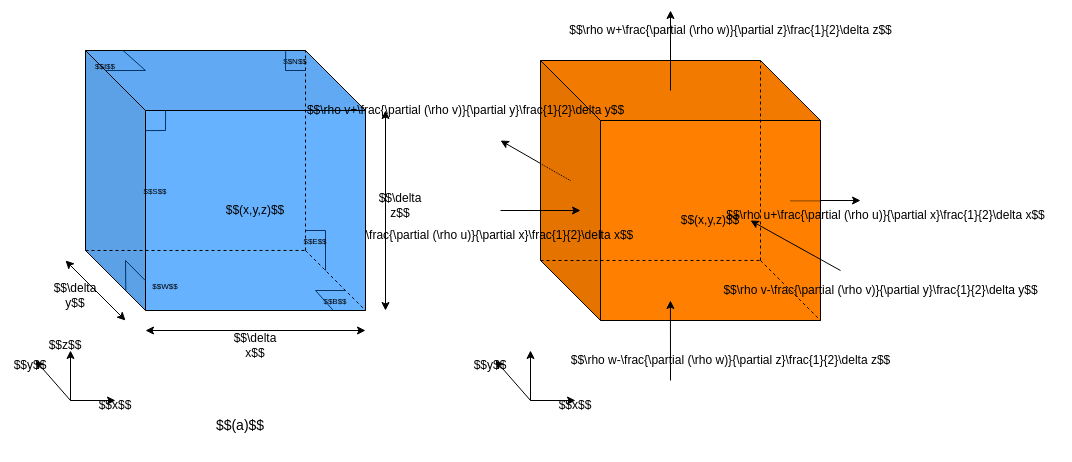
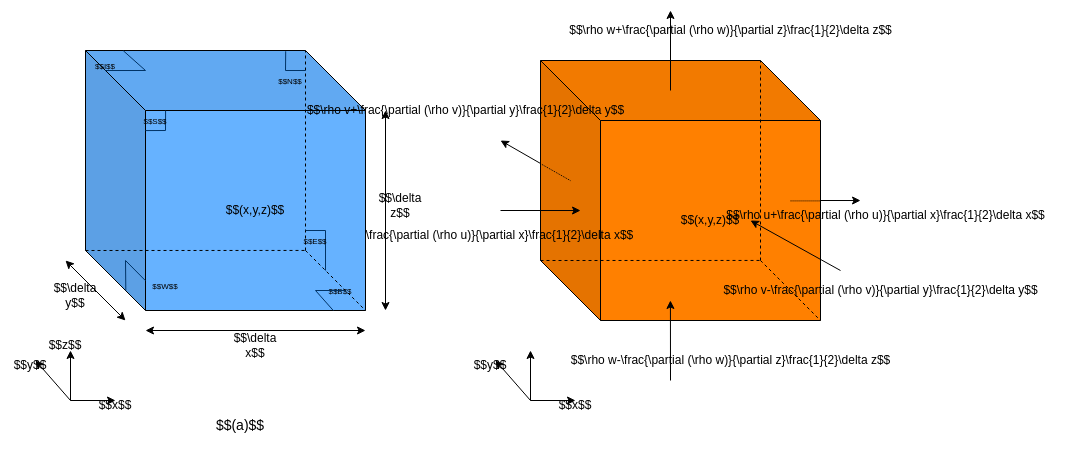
  <mxCell id="0" />
  <mxCell id="1" parent="0" />
  <mxCell id="2" value="" style="group" parent="1" vertex="1" connectable="0"><mxGeometry x="540" y="60" width="280" height="260" as="geometry" /></mxCell>
  <mxCell id="3" value="$$(x,y,z)$$" style="shape=cube;whiteSpace=wrap;html=1;boundedLbl=1;backgroundOutline=1;darkOpacity=0.05;darkOpacity2=0.1;shadow=0;size=60;strokeColor=#000000;fillColor=#FF8000;" parent="2" vertex="1"><mxGeometry width="280" height="260" as="geometry" /></mxCell>
  <mxCell id="4" value="" style="endArrow=none;dashed=1;html=1;rounded=0;exitX=0;exitY=0;exitDx=0;exitDy=200;exitPerimeter=0;entryX=0.786;entryY=0.769;entryDx=0;entryDy=0;entryPerimeter=0;" parent="2" source="3" target="3" edge="1"><mxGeometry width="50" height="50" relative="1" as="geometry"><mxPoint x="350" y="250" as="sourcePoint" /><mxPoint x="340" y="170" as="targetPoint" /></mxGeometry></mxCell>
  <mxCell id="5" value="" style="endArrow=none;dashed=1;html=1;rounded=0;entryX=0;entryY=0;entryDx=220;entryDy=0;entryPerimeter=0;" parent="2" target="3" edge="1"><mxGeometry width="50" height="50" relative="1" as="geometry"><mxPoint x="220" y="200" as="sourcePoint" /><mxPoint x="290" y="140" as="targetPoint" /></mxGeometry></mxCell>
  <mxCell id="6" value="" style="endArrow=none;dashed=1;html=1;rounded=0;entryX=1;entryY=1;entryDx=0;entryDy=0;entryPerimeter=0;" parent="2" target="3" edge="1"><mxGeometry width="50" height="50" relative="1" as="geometry"><mxPoint x="220" y="200" as="sourcePoint" /><mxPoint x="290" y="140" as="targetPoint" /></mxGeometry></mxCell>
  <mxCell id="7" value="" style="shape=image;html=1;verticalAlign=top;verticalLabelPosition=bottom;labelBackgroundColor=#ffffff;imageAspect=0;aspect=fixed;image=https://cdn4.iconfinder.com/data/icons/essential-app-2/16/record-round-circle-dot-128.png;shadow=1;strokeColor=#000000;fillColor=#000000;gradientColor=none;" parent="2" vertex="1"><mxGeometry x="130" y="150" width="10" height="10" as="geometry" /></mxCell>
  <mxCell id="8" value="" style="endArrow=classic;html=1;rounded=0;fontSize=12;strokeColor=#000000;" parent="2" edge="1"><mxGeometry width="50" height="50" relative="1" as="geometry"><mxPoint x="130" y="30" as="sourcePoint" /><mxPoint x="130" y="-50" as="targetPoint" /></mxGeometry></mxCell>
  <mxCell id="9" value="" style="endArrow=classic;html=1;rounded=0;fontSize=12;strokeColor=#000000;" parent="2" edge="1"><mxGeometry width="50" height="50" relative="1" as="geometry"><mxPoint x="300" y="210" as="sourcePoint" /><mxPoint x="210" y="160" as="targetPoint" /></mxGeometry></mxCell>
  <mxCell id="10" value="" style="endArrow=none;dashed=1;html=1;rounded=0;fontSize=12;strokeColor=#000000;entryX=0.107;entryY=0.462;entryDx=0;entryDy=0;entryPerimeter=0;exitX=-0.001;exitY=0.396;exitDx=0;exitDy=0;exitPerimeter=0;dashPattern=1 1;" parent="2" source="3" target="3" edge="1"><mxGeometry width="50" height="50" relative="1" as="geometry"><mxPoint x="-50" y="120" as="sourcePoint" /><mxPoint y="70" as="targetPoint" /></mxGeometry></mxCell>
  <mxCell id="11" value="" style="endArrow=none;dashed=1;html=1;rounded=0;fontSize=12;strokeColor=#000000;entryX=1;entryY=0.54;entryDx=0;entryDy=0;entryPerimeter=0;exitX=0.893;exitY=0.54;exitDx=0;exitDy=0;exitPerimeter=0;dashPattern=1 1;" parent="2" source="3" target="3" edge="1"><mxGeometry width="50" height="50" relative="1" as="geometry"><mxPoint x="9.72" y="112.96" as="sourcePoint" /><mxPoint x="39.96" y="130.12" as="targetPoint" /></mxGeometry></mxCell>
  <mxCell id="12" value="" style="endArrow=classic;html=1;rounded=0;fontSize=12;strokeColor=#000000;entryX=0.143;entryY=0.577;entryDx=0;entryDy=0;entryPerimeter=0;" parent="1" target="3" edge="1"><mxGeometry width="50" height="50" relative="1" as="geometry"><mxPoint x="500" y="210" as="sourcePoint" /><mxPoint x="470" y="220" as="targetPoint" /></mxGeometry></mxCell>
  <mxCell id="13" value="" style="endArrow=classic;html=1;rounded=0;fontSize=12;strokeColor=#000000;entryX=0.464;entryY=0.923;entryDx=0;entryDy=0;entryPerimeter=0;" parent="1" target="3" edge="1"><mxGeometry width="50" height="50" relative="1" as="geometry"><mxPoint x="670" y="380" as="sourcePoint" /><mxPoint x="670" y="310" as="targetPoint" /></mxGeometry></mxCell>
  <mxCell id="14" value="" style="endArrow=classic;html=1;rounded=0;fontSize=12;strokeColor=#000000;exitX=0;exitY=0.396;exitDx=0;exitDy=0;exitPerimeter=0;" parent="1" source="3" edge="1"><mxGeometry width="50" height="50" relative="1" as="geometry"><mxPoint x="530" y="190" as="sourcePoint" /><mxPoint x="500" y="140" as="targetPoint" /></mxGeometry></mxCell>
  <mxCell id="15" value="" style="endArrow=classic;html=1;rounded=0;fontSize=12;strokeColor=#000000;entryX=0.143;entryY=0.577;entryDx=0;entryDy=0;entryPerimeter=0;" parent="1" edge="1"><mxGeometry width="50" height="50" relative="1" as="geometry"><mxPoint x="820" y="200" as="sourcePoint" /><mxPoint x="860.04" y="200.02" as="targetPoint" /></mxGeometry></mxCell>
  <mxCell id="16" value="$$\rho w-\frac{\partial (\rho w)}{\partial z}\frac{1}{2}\delta z$$" style="text;html=1;align=center;verticalAlign=middle;resizable=0;points=[];autosize=1;strokeColor=none;fillColor=none;fontSize=12;" parent="1" vertex="1"><mxGeometry x="560" y="350" width="340" height="20" as="geometry" /></mxCell>
  <mxCell id="17" value="$$\rho v-\frac{\partial (\rho v)}{\partial y}\frac{1}{2}\delta y$$" style="text;html=1;align=center;verticalAlign=middle;resizable=0;points=[];autosize=1;strokeColor=none;fillColor=none;fontSize=12;" parent="1" vertex="1"><mxGeometry x="715" y="280" width="330" height="20" as="geometry" /></mxCell>
  <mxCell id="18" value="$$\rho u+\frac{\partial (\rho u)}{\partial x}\frac{1}{2}\delta x$$" style="text;html=1;align=center;verticalAlign=middle;resizable=0;points=[];autosize=1;strokeColor=none;fillColor=none;fontSize=12;" parent="1" vertex="1"><mxGeometry x="720" y="205" width="330" height="20" as="geometry" /></mxCell>
  <mxCell id="19" value="$$\rho w+\frac{\partial (\rho w)}{\partial z}\frac{1}{2}\delta z$$" style="text;html=1;align=center;verticalAlign=middle;resizable=0;points=[];autosize=1;strokeColor=none;fillColor=none;fontSize=12;" parent="1" vertex="1"><mxGeometry x="560" y="20" width="340" height="20" as="geometry" /></mxCell>
  <mxCell id="20" value="$$\rho u-\frac{\partial (\rho u)}{\partial x}\frac{1}{2}\delta x$$" style="text;html=1;align=center;verticalAlign=middle;resizable=0;points=[];autosize=1;strokeColor=none;fillColor=none;fontSize=12;" parent="1" vertex="1"><mxGeometry x="310" y="225" width="330" height="20" as="geometry" /></mxCell>
  <mxCell id="21" value="" style="group" parent="1" vertex="1" connectable="0"><mxGeometry x="20" y="50" width="390" height="370" as="geometry" /></mxCell>
  <mxCell id="22" value="" style="group" parent="21" vertex="1" connectable="0"><mxGeometry x="65" width="280" height="260" as="geometry" /></mxCell>
  <mxCell id="23" value="$$(x,y,z)$$" style="shape=cube;whiteSpace=wrap;html=1;boundedLbl=1;backgroundOutline=1;darkOpacity=0.05;darkOpacity2=0.1;shadow=0;size=60;strokeColor=#000000;gradientColor=none;fillColor=#66B2FF;" parent="22" vertex="1"><mxGeometry width="280" height="260" as="geometry" /></mxCell>
  <mxCell id="24" value="" style="endArrow=none;dashed=1;html=1;rounded=0;exitX=0;exitY=0;exitDx=0;exitDy=200;exitPerimeter=0;entryX=0.786;entryY=0.769;entryDx=0;entryDy=0;entryPerimeter=0;" parent="22" source="23" target="23" edge="1"><mxGeometry width="50" height="50" relative="1" as="geometry"><mxPoint x="350" y="250" as="sourcePoint" /><mxPoint x="340" y="170" as="targetPoint" /></mxGeometry></mxCell>
  <mxCell id="25" value="" style="endArrow=none;dashed=1;html=1;rounded=0;entryX=0;entryY=0;entryDx=220;entryDy=0;entryPerimeter=0;" parent="22" target="23" edge="1"><mxGeometry width="50" height="50" relative="1" as="geometry"><mxPoint x="220" y="200" as="sourcePoint" /><mxPoint x="290" y="140" as="targetPoint" /></mxGeometry></mxCell>
  <mxCell id="26" value="" style="endArrow=none;dashed=1;html=1;rounded=0;entryX=1;entryY=1;entryDx=0;entryDy=0;entryPerimeter=0;" parent="22" target="23" edge="1"><mxGeometry width="50" height="50" relative="1" as="geometry"><mxPoint x="220" y="200" as="sourcePoint" /><mxPoint x="290" y="140" as="targetPoint" /></mxGeometry></mxCell>
  <mxCell id="27" value="" style="shape=image;html=1;verticalAlign=top;verticalLabelPosition=bottom;labelBackgroundColor=#ffffff;imageAspect=0;aspect=fixed;image=https://cdn4.iconfinder.com/data/icons/essential-app-2/16/record-round-circle-dot-128.png;shadow=1;strokeColor=#000000;fillColor=#000000;gradientColor=none;" parent="22" vertex="1"><mxGeometry x="130" y="150" width="10" height="10" as="geometry" /></mxCell>
  <mxCell id="28" value="" style="endArrow=none;html=1;rounded=0;strokeColor=#003366;exitX=0.135;exitY=0.001;exitDx=0;exitDy=0;exitPerimeter=0;entryX=0.071;entryY=0.077;entryDx=0;entryDy=0;entryPerimeter=0;" parent="22" source="23" target="23" edge="1"><mxGeometry width="50" height="50" relative="1" as="geometry"><mxPoint x="150" y="30" as="sourcePoint" /><mxPoint x="-10" y="10" as="targetPoint" /><Array as="points"><mxPoint x="60" y="20" /></Array></mxGeometry></mxCell>
  <mxCell id="29" value="" style="endArrow=none;html=1;rounded=0;strokeColor=#003366;entryX=0.286;entryY=0.231;entryDx=0;entryDy=0;entryPerimeter=0;exitX=0.214;exitY=0.308;exitDx=0;exitDy=0;exitPerimeter=0;" parent="22" source="23" target="23" edge="1"><mxGeometry width="50" height="50" relative="1" as="geometry"><mxPoint x="210" y="140" as="sourcePoint" /><mxPoint x="260" y="90" as="targetPoint" /><Array as="points"><mxPoint x="80" y="80" /></Array></mxGeometry></mxCell>
  <mxCell id="30" value="" style="endArrow=none;html=1;rounded=0;strokeColor=#003366;exitX=0.144;exitY=0.923;exitDx=0;exitDy=0;exitPerimeter=0;entryX=0.214;entryY=0.885;entryDx=0;entryDy=0;entryPerimeter=0;" parent="22" source="23" target="23" edge="1"><mxGeometry width="50" height="50" relative="1" as="geometry"><mxPoint x="60" y="190" as="sourcePoint" /><mxPoint x="110" y="140" as="targetPoint" /><Array as="points"><mxPoint x="40" y="210" /></Array></mxGeometry></mxCell>
  <mxCell id="31" value="" style="endArrow=none;html=1;rounded=0;strokeColor=#003366;" parent="22" edge="1"><mxGeometry width="50" height="50" relative="1" as="geometry"><mxPoint x="240" y="220" as="sourcePoint" /><mxPoint x="220" y="180" as="targetPoint" /><Array as="points"><mxPoint x="240" y="180" /></Array></mxGeometry></mxCell>
  <mxCell id="32" value="&lt;font style=&quot;font-size: 8px;&quot;&gt;$$E$$&lt;/font&gt;" style="text;html=1;strokeColor=none;fillColor=none;align=center;verticalAlign=middle;whiteSpace=wrap;rounded=0;shadow=1;" parent="22" vertex="1"><mxGeometry x="220" y="180" width="20" height="20" as="geometry" /></mxCell>
- <mxCell id="33" value="&lt;font style=&quot;font-size: 8px;&quot;&gt;$$B$$&lt;/font&gt;" style="text;html=1;strokeColor=none;fillColor=none;align=center;verticalAlign=middle;whiteSpace=wrap;rounded=0;shadow=1;" parent="22" vertex="1"><mxGeometry x="240" y="240" width="20" height="20" as="geometry" /></mxCell>
+ <mxCell id="33" value="&lt;font style=&quot;font-size: 8px;&quot;&gt;$$B$$&lt;/font&gt;" style="text;html=1;strokeColor=none;fillColor=none;align=center;verticalAlign=middle;whiteSpace=wrap;rounded=0;shadow=1;" parent="22" vertex="1"><mxGeometry x="245" y="230" width="20" height="20" as="geometry" /></mxCell>
  <mxCell id="34" value="&lt;font style=&quot;font-size: 8px;&quot;&gt;$$W$$&lt;/font&gt;" style="text;html=1;strokeColor=none;fillColor=none;align=center;verticalAlign=middle;whiteSpace=wrap;rounded=0;shadow=1;" parent="22" vertex="1"><mxGeometry x="70" y="225" width="20" height="20" as="geometry" /></mxCell>
- <mxCell id="35" value="&lt;font style=&quot;font-size: 8px;&quot;&gt;$$S$$&lt;/font&gt;" style="text;html=1;strokeColor=none;fillColor=none;align=center;verticalAlign=middle;whiteSpace=wrap;rounded=0;shadow=1;" parent="22" vertex="1"><mxGeometry x="60" y="130" width="20" height="20" as="geometry" /></mxCell>
- <mxCell id="36" value="&lt;font style=&quot;font-size: 8px;&quot;&gt;$$N$$&lt;/font&gt;" style="text;html=1;strokeColor=none;fillColor=none;align=center;verticalAlign=middle;whiteSpace=wrap;rounded=0;shadow=1;" parent="22" vertex="1"><mxGeometry x="200" width="20" height="20" as="geometry" /></mxCell>
+ <mxCell id="35" value="&lt;font style=&quot;font-size: 8px;&quot;&gt;$$S$$&lt;/font&gt;" style="text;html=1;strokeColor=none;fillColor=none;align=center;verticalAlign=middle;whiteSpace=wrap;rounded=0;shadow=1;" parent="22" vertex="1"><mxGeometry x="60" y="60" width="20" height="20" as="geometry" /></mxCell>
+ <mxCell id="36" value="&lt;font style=&quot;font-size: 8px;&quot;&gt;$$N$$&lt;/font&gt;" style="text;html=1;strokeColor=none;fillColor=none;align=center;verticalAlign=middle;whiteSpace=wrap;rounded=0;shadow=1;" parent="22" vertex="1"><mxGeometry x="195" y="20" width="20" height="20" as="geometry" /></mxCell>
  <mxCell id="37" value="&lt;font style=&quot;font-size: 8px;&quot;&gt;$$I$$&lt;/font&gt;" style="text;html=1;strokeColor=none;fillColor=none;align=center;verticalAlign=middle;whiteSpace=wrap;rounded=0;shadow=1;" parent="22" vertex="1"><mxGeometry x="10" y="5" width="20" height="20" as="geometry" /></mxCell>
  <mxCell id="38" value="" style="endArrow=none;html=1;rounded=0;strokeColor=#003366;entryX=0.715;entryY=0.003;entryDx=0;entryDy=0;entryPerimeter=0;" parent="21" target="23" edge="1"><mxGeometry width="50" height="50" relative="1" as="geometry"><mxPoint x="285" y="20" as="sourcePoint" /><mxPoint x="365" y="160" as="targetPoint" /><Array as="points"><mxPoint x="265" y="20" /></Array></mxGeometry></mxCell>
  <mxCell id="39" value="" style="endArrow=none;html=1;rounded=0;strokeColor=#003366;exitX=0.885;exitY=1;exitDx=0;exitDy=0;exitPerimeter=0;" parent="21" source="23" edge="1"><mxGeometry width="50" height="50" relative="1" as="geometry"><mxPoint x="315" y="260" as="sourcePoint" /><mxPoint x="325" y="240" as="targetPoint" /><Array as="points"><mxPoint x="295" y="240" /></Array></mxGeometry></mxCell>
  <mxCell id="40" value="" style="endArrow=classic;startArrow=classic;html=1;rounded=0;fontSize=8;strokeColor=#000000;" parent="21" edge="1"><mxGeometry width="50" height="50" relative="1" as="geometry"><mxPoint x="365" y="260" as="sourcePoint" /><mxPoint x="365" y="60" as="targetPoint" /></mxGeometry></mxCell>
  <mxCell id="41" value="" style="endArrow=classic;startArrow=classic;html=1;rounded=0;fontSize=8;strokeColor=#000000;" parent="21" edge="1"><mxGeometry width="50" height="50" relative="1" as="geometry"><mxPoint x="125" y="280" as="sourcePoint" /><mxPoint x="345" y="280" as="targetPoint" /></mxGeometry></mxCell>
  <mxCell id="42" value="" style="endArrow=classic;startArrow=classic;html=1;rounded=0;fontSize=8;strokeColor=#000000;" parent="21" edge="1"><mxGeometry width="50" height="50" relative="1" as="geometry"><mxPoint x="45" y="210" as="sourcePoint" /><mxPoint x="105" y="270" as="targetPoint" /></mxGeometry></mxCell>
  <mxCell id="43" value="&lt;font style=&quot;font-size: 12px;&quot;&gt;$$\delta z$$&lt;/font&gt;" style="text;html=1;strokeColor=none;fillColor=none;align=center;verticalAlign=middle;whiteSpace=wrap;rounded=0;shadow=1;fontSize=8;" parent="21" vertex="1"><mxGeometry x="370" y="140" width="20" height="30" as="geometry" /></mxCell>
  <mxCell id="44" value="&lt;font style=&quot;font-size: 12px;&quot;&gt;$$\delta x$$&lt;/font&gt;" style="text;html=1;strokeColor=none;fillColor=none;align=center;verticalAlign=middle;whiteSpace=wrap;rounded=0;shadow=1;fontSize=8;" parent="21" vertex="1"><mxGeometry x="225" y="280" width="20" height="30" as="geometry" /></mxCell>
  <mxCell id="45" value="&lt;font style=&quot;font-size: 12px;&quot;&gt;$$\delta y$$&lt;/font&gt;" style="text;html=1;strokeColor=none;fillColor=none;align=center;verticalAlign=middle;whiteSpace=wrap;rounded=0;shadow=1;fontSize=8;" parent="21" vertex="1"><mxGeometry x="45" y="230" width="20" height="30" as="geometry" /></mxCell>
  <mxCell id="46" value="" style="group" parent="21" vertex="1" connectable="0"><mxGeometry y="280" width="105" height="90" as="geometry" /></mxCell>
  <mxCell id="47" value="&lt;font style=&quot;font-size: 12px;&quot;&gt;$$z$$&lt;/font&gt;" style="text;html=1;strokeColor=none;fillColor=none;align=center;verticalAlign=middle;whiteSpace=wrap;rounded=0;shadow=1;fontSize=8;" parent="46" vertex="1"><mxGeometry x="35" width="20" height="30" as="geometry" /></mxCell>
  <mxCell id="48" value="" style="group" parent="46" vertex="1" connectable="0"><mxGeometry y="20" width="105" height="70" as="geometry" /></mxCell>
  <mxCell id="49" value="" style="group" parent="48" vertex="1" connectable="0"><mxGeometry x="20" width="70" height="70" as="geometry" /></mxCell>
  <mxCell id="50" value="" style="endArrow=classic;startArrow=classic;html=1;rounded=0;fontSize=12;strokeColor=#000000;" parent="49" edge="1"><mxGeometry width="50" height="50" relative="1" as="geometry"><mxPoint x="-5" y="10" as="sourcePoint" /><mxPoint x="75" y="50" as="targetPoint" /><Array as="points"><mxPoint x="30" y="50" /></Array></mxGeometry></mxCell>
  <mxCell id="51" value="" style="endArrow=classic;html=1;rounded=0;fontSize=12;strokeColor=#000000;" parent="49" edge="1"><mxGeometry width="50" height="50" relative="1" as="geometry"><mxPoint x="30" y="50" as="sourcePoint" /><mxPoint x="30" as="targetPoint" /></mxGeometry></mxCell>
  <mxCell id="52" value="&lt;font style=&quot;font-size: 12px;&quot;&gt;$$y$$&lt;/font&gt;" style="text;html=1;strokeColor=none;fillColor=none;align=center;verticalAlign=middle;whiteSpace=wrap;rounded=0;shadow=1;fontSize=8;" parent="48" vertex="1"><mxGeometry width="20" height="30" as="geometry" /></mxCell>
  <mxCell id="53" value="&lt;font style=&quot;font-size: 12px;&quot;&gt;$$x$$&lt;/font&gt;" style="text;html=1;strokeColor=none;fillColor=none;align=center;verticalAlign=middle;whiteSpace=wrap;rounded=0;shadow=1;fontSize=8;" parent="48" vertex="1"><mxGeometry x="85" y="40" width="20" height="30" as="geometry" /></mxCell>
  <mxCell id="54" value="$$\rho v+\frac{\partial (\rho v)}{\partial y}\frac{1}{2}\delta y$$" style="text;html=1;align=center;verticalAlign=middle;resizable=0;points=[];autosize=1;strokeColor=none;fillColor=none;fontSize=12;" parent="1" vertex="1"><mxGeometry x="300" y="100" width="330" height="20" as="geometry" /></mxCell>
  <mxCell id="55" value="" style="group" parent="1" vertex="1" connectable="0"><mxGeometry x="480" y="350" width="105" height="70" as="geometry" /></mxCell>
  <mxCell id="56" value="" style="group" parent="55" vertex="1" connectable="0"><mxGeometry x="20" width="70" height="70" as="geometry" /></mxCell>
  <mxCell id="57" value="" style="endArrow=classic;startArrow=classic;html=1;rounded=0;fontSize=12;strokeColor=#000000;" parent="56" edge="1"><mxGeometry width="50" height="50" relative="1" as="geometry"><mxPoint x="-5" y="10" as="sourcePoint" /><mxPoint x="75" y="50" as="targetPoint" /><Array as="points"><mxPoint x="30" y="50" /></Array></mxGeometry></mxCell>
  <mxCell id="58" value="" style="endArrow=classic;html=1;rounded=0;fontSize=12;strokeColor=#000000;" parent="56" edge="1"><mxGeometry width="50" height="50" relative="1" as="geometry"><mxPoint x="30" y="50" as="sourcePoint" /><mxPoint x="30" as="targetPoint" /></mxGeometry></mxCell>
  <mxCell id="59" value="&lt;font style=&quot;font-size: 12px;&quot;&gt;$$y$$&lt;/font&gt;" style="text;html=1;strokeColor=none;fillColor=none;align=center;verticalAlign=middle;whiteSpace=wrap;rounded=0;shadow=1;fontSize=8;" parent="55" vertex="1"><mxGeometry width="20" height="30" as="geometry" /></mxCell>
  <mxCell id="60" value="&lt;font style=&quot;font-size: 12px;&quot;&gt;$$x$$&lt;/font&gt;" style="text;html=1;strokeColor=none;fillColor=none;align=center;verticalAlign=middle;whiteSpace=wrap;rounded=0;shadow=1;fontSize=8;" parent="55" vertex="1"><mxGeometry x="85" y="40" width="20" height="30" as="geometry" /></mxCell>
  <mxCell id="61" value="&lt;font style=&quot;font-size: 14px;&quot;&gt;$$(a)$$&lt;/font&gt;" style="text;html=1;strokeColor=none;fillColor=none;align=center;verticalAlign=middle;whiteSpace=wrap;rounded=0;shadow=1;fontSize=8;" parent="1" vertex="1"><mxGeometry x="230" y="410" width="20" height="30" as="geometry" /></mxCell>
